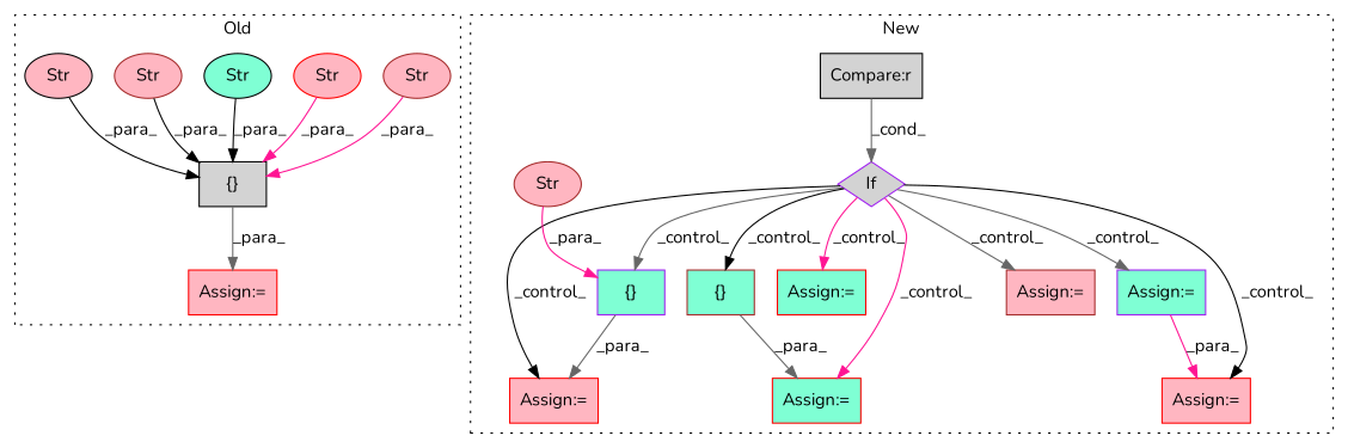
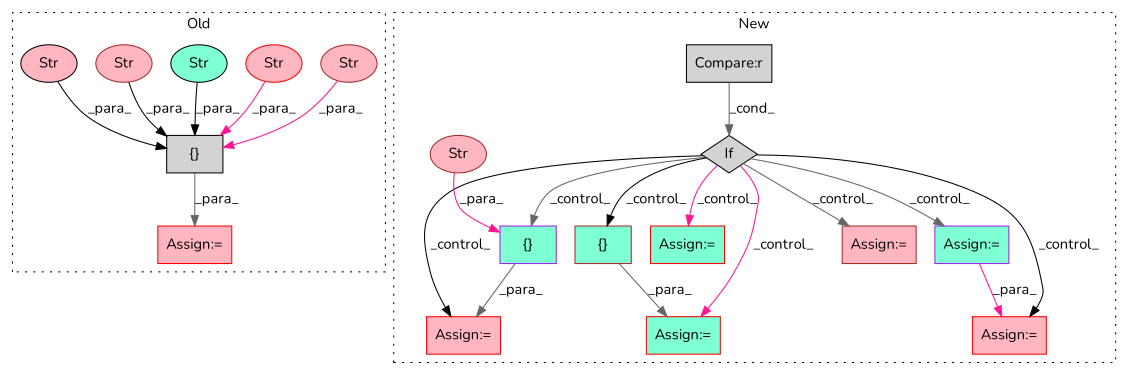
  digraph {
    fontname=Nunito
    node [a=68 l=3 shape=box style=filled fillcolor=lightpink color=red fontname=Nunito]
    edge [color=gray40 fontname=Nunito]
    n1 [a=59 l="1,0" label="{}" s="245,366" fillcolor=lightgrey color=black]
    n2 [label="Assign:=" s=242]
    n3 [a=66 l=9 label=Str s=306 shape=ellipse color=brown]
    n4 [a=66 l=12 label=Str s=282 shape=ellipse]
    n5 [a=66 l=9 label=Str s=271 shape=ellipse fillcolor=aquamarine color=black]
    n6 [a=66 l=9 label=Str s=246 shape=ellipse color=brown]
    n7 [a=66 l=12 label=Str s=257 shape=ellipse color=black]
    n8 [a=59 l="1,0" label="{}" s="720,730" fillcolor=aquamarine color=purple]
    n9 [label="Assign:=" s=717]
-   n10 [a=96 label=If s=409 shape=diamond fillcolor=lightgrey color=purple]
+   n10 [a=96 label=If s=409 shape=diamond fillcolor=lightgrey color=black]
    n11 [a=40 l=21 label="Compare:r" s=412 fillcolor=lightgrey color=black]
    n12 [label="Assign:=" s=445 fillcolor=aquamarine color=purple]
    n13 [label="Assign:=" s=598 fillcolor=aquamarine]
    n14 [a=59 l="1,0" label="{}" s="601,607" fillcolor=aquamarine color=brown]
    n15 [label="Assign:=" s=684 fillcolor=aquamarine]
    n16 [label="Assign:=" s=508]
    n17 [label="Assign:=" s=629 color=brown]
    n18 [a=66 l=9 label=Str s=721 shape=ellipse color=brown]
    subgraph cluster_1 {
      label=Old
      style=dotted
      n1
      n2
      n3
      n4
      n5
      n6
      n7
    }
    subgraph cluster_2 {
      label=New
      style=dotted
      n8
      n9
      n10
      n11
      n12
      n13
      n14
      n15
      n16
      n17
      n18
    }
    n1 -> n2 [label=_para_]
    n3 -> n1 [label=_para_ color=deeppink]
    n4 -> n1 [label=_para_ color=deeppink]
    n5 -> n1 [label=_para_ color=black]
    n6 -> n1 [label=_para_ color=black]
    n7 -> n1 [label=_para_ color=black]
    n8 -> n9 [label=_para_]
    n10 -> n8 [label=_control_]
    n10 -> n9 [label=_control_ color=black]
    n10 -> n12 [label=_control_]
    n10 -> n13 [label=_control_ color=deeppink]
    n10 -> n14 [label=_control_ color=black]
    n10 -> n15 [label=_control_ color=deeppink]
    n10 -> n16 [label=_control_ color=black]
    n10 -> n17 [label=_control_]
    n11 -> n10 [label=_cond_]
    n12 -> n16 [label=_para_ color=deeppink]
    n14 -> n13 [label=_para_]
    n18 -> n8 [label=_para_ color=deeppink]
  }
